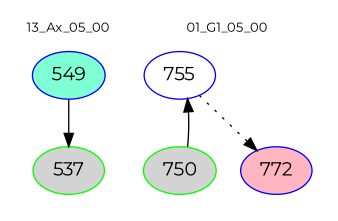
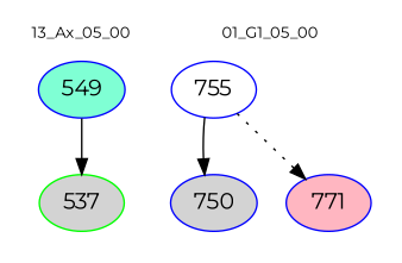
  digraph {
    fontname=Montserrat
    node [color=blue fillcolor=lightgrey fontname=Montserrat style=filled]
    edge [color=black fontname=Montserrat style=solid]
    n1 [fillcolor=aquamarine label=549]
    n2 [color=green label=537]
    n3 [fillcolor=white label=755]
-   n4 [color=green label=750]
-   n5 [fillcolor=lightpink label=772]
+   n4 [label=750]
+   n5 [fillcolor=lightpink label=771]
    subgraph cluster_1 {
      color=white
      fontsize=10
      label="13_Ax_05_00"
      n1
      n2
    }
    subgraph cluster_2 {
      color=white
      fontsize=10
      label="01_G1_05_00"
      n3
      n4
      n5
    }
    n1 -> n2
-   n4 -> n3
+   n3 -> n4
    n3 -> n5 [style=dotted]
  }
